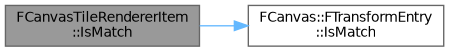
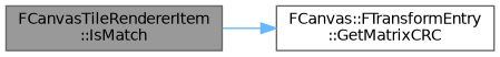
  digraph {
    rankdir=LR
    node [fontname=Helvetica fontsize=10 shape=box style=filled]
    n1 [color=gray40 fillcolor=grey60 fontcolor=black height=0.2 label="FCanvasTileRendererItem\l::IsMatch" width=0.4]
-   n2 [color=grey40 fillcolor=white height=0.2 label="FCanvas::FTransformEntry\l::IsMatch" width=0.4]
+   n2 [color=grey40 fillcolor=white height=0.2 label="FCanvas::FTransformEntry\l::GetMatrixCRC" width=0.4]
    n1 -> n2 [color=steelblue1 fontname=Helvetica fontsize=10 labelfontname=Helvetica labelfontsize=10 style=solid]
  }
